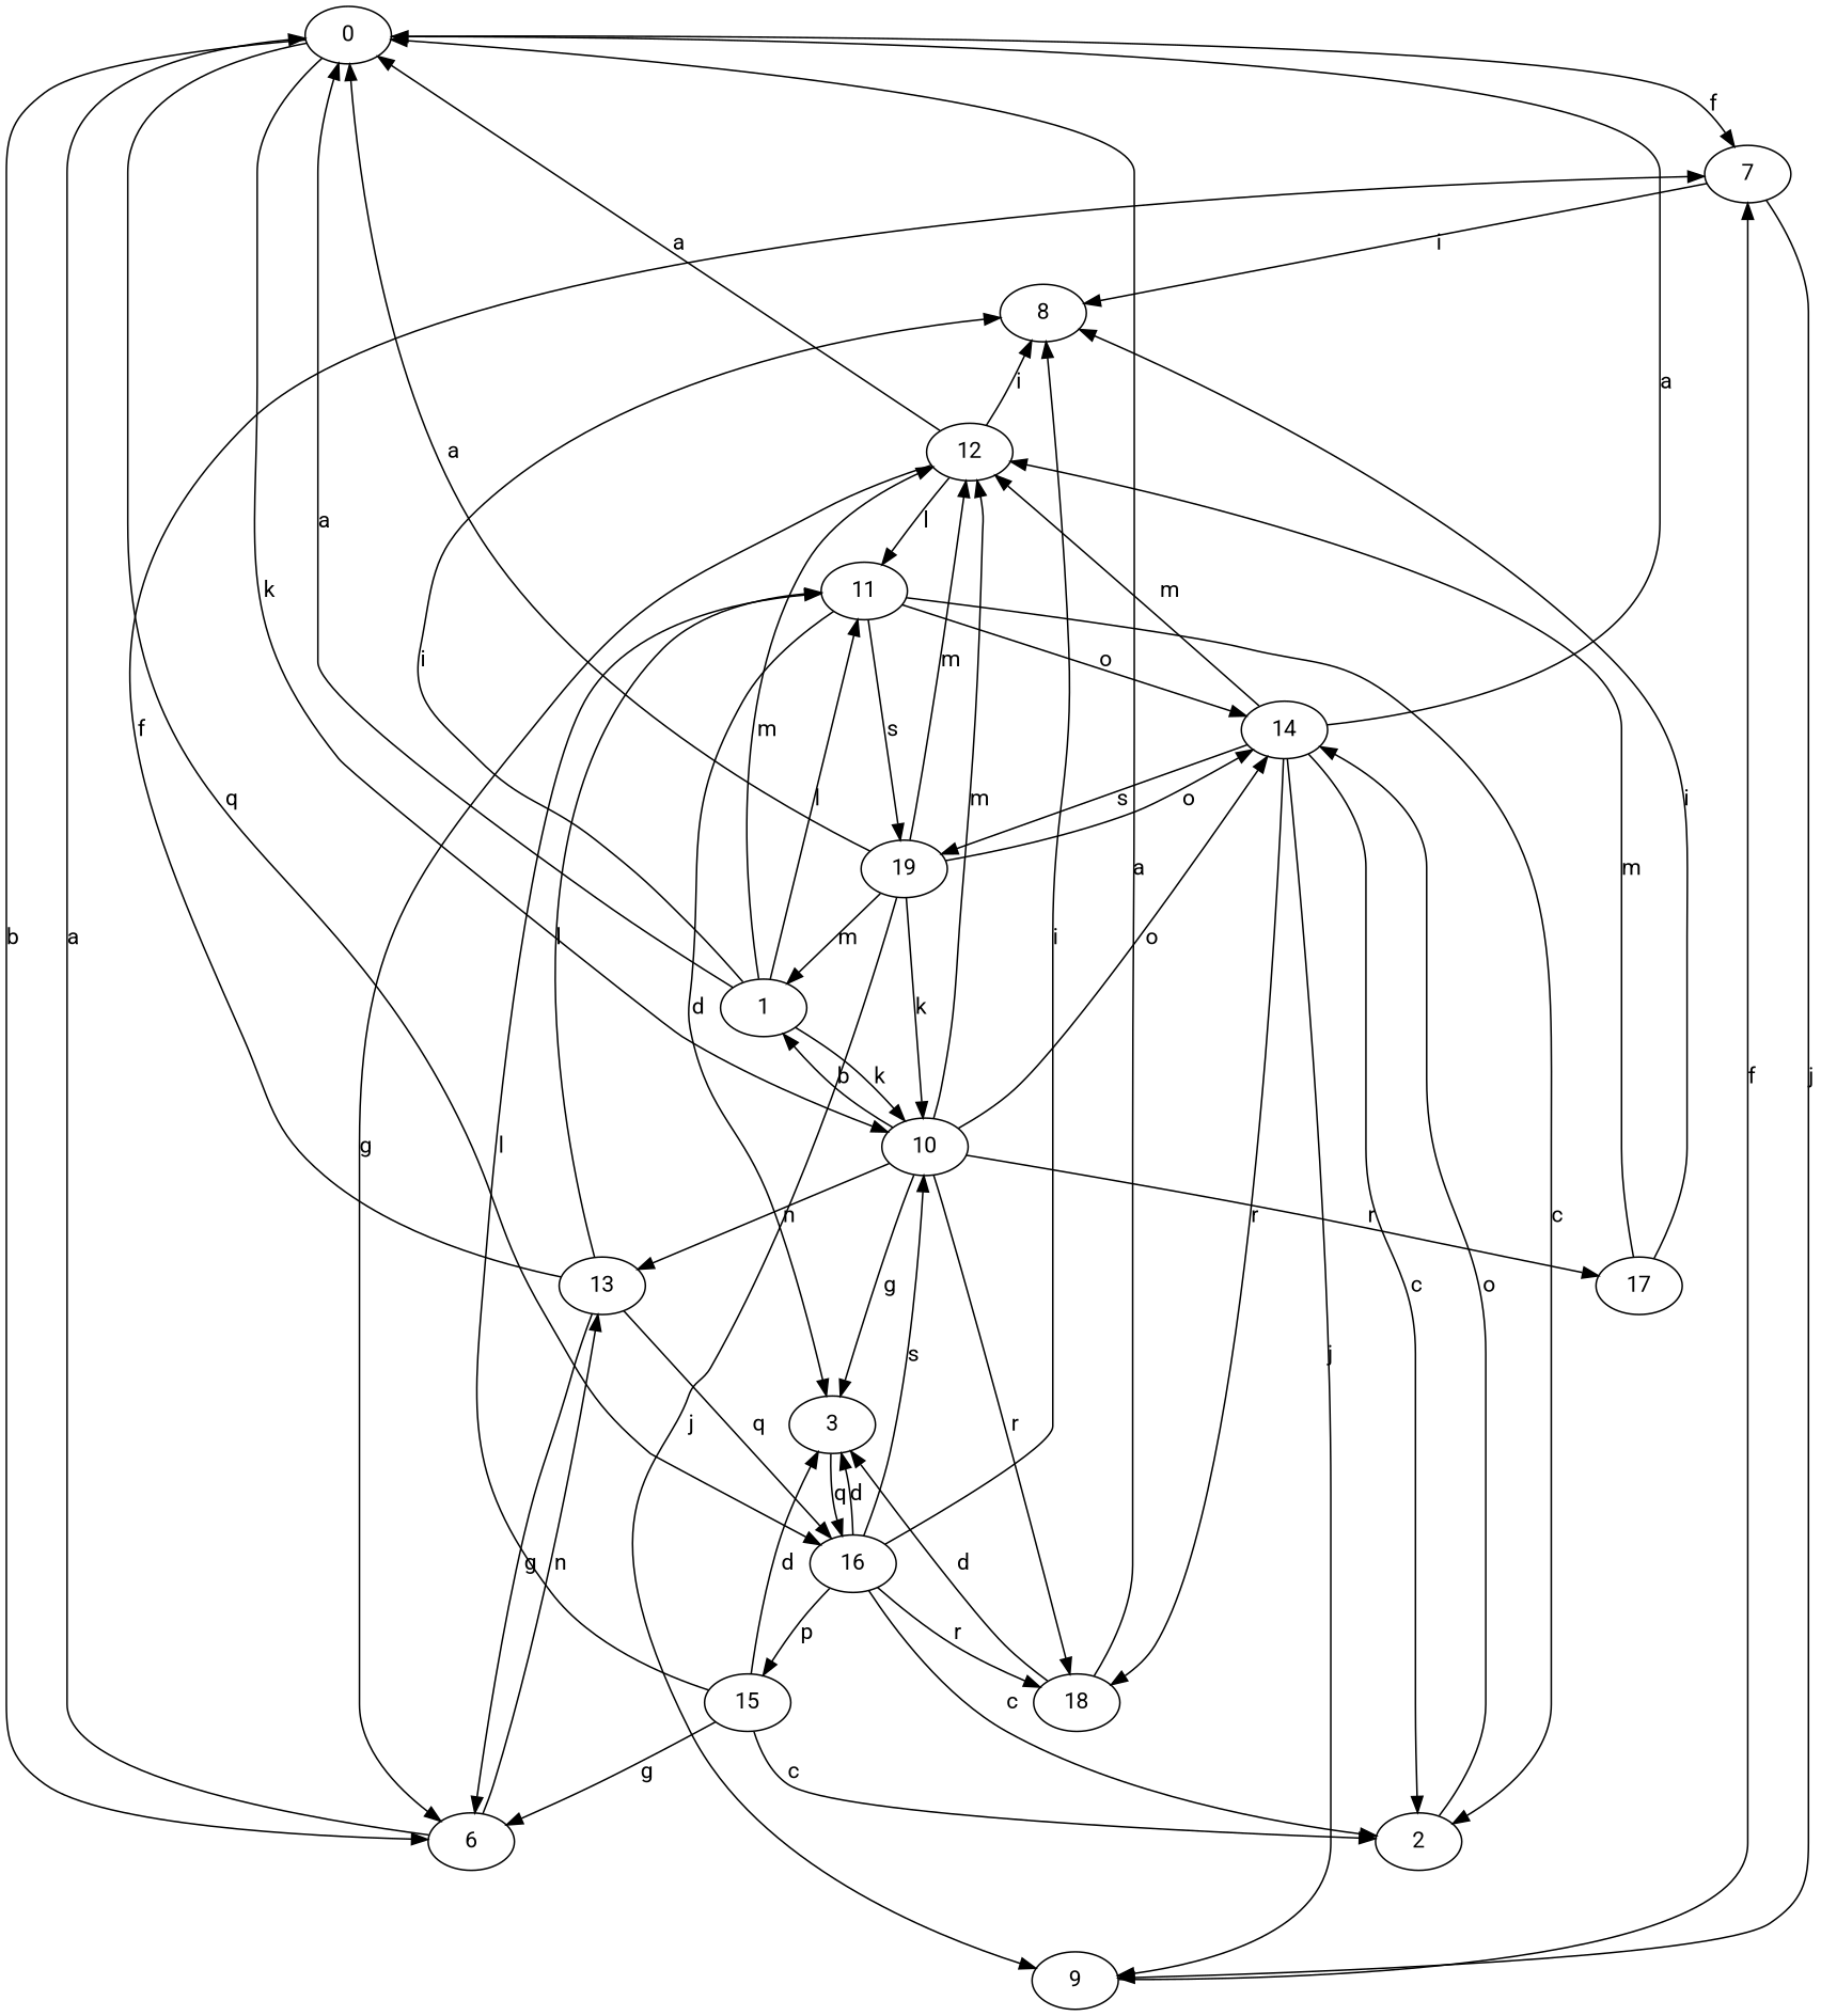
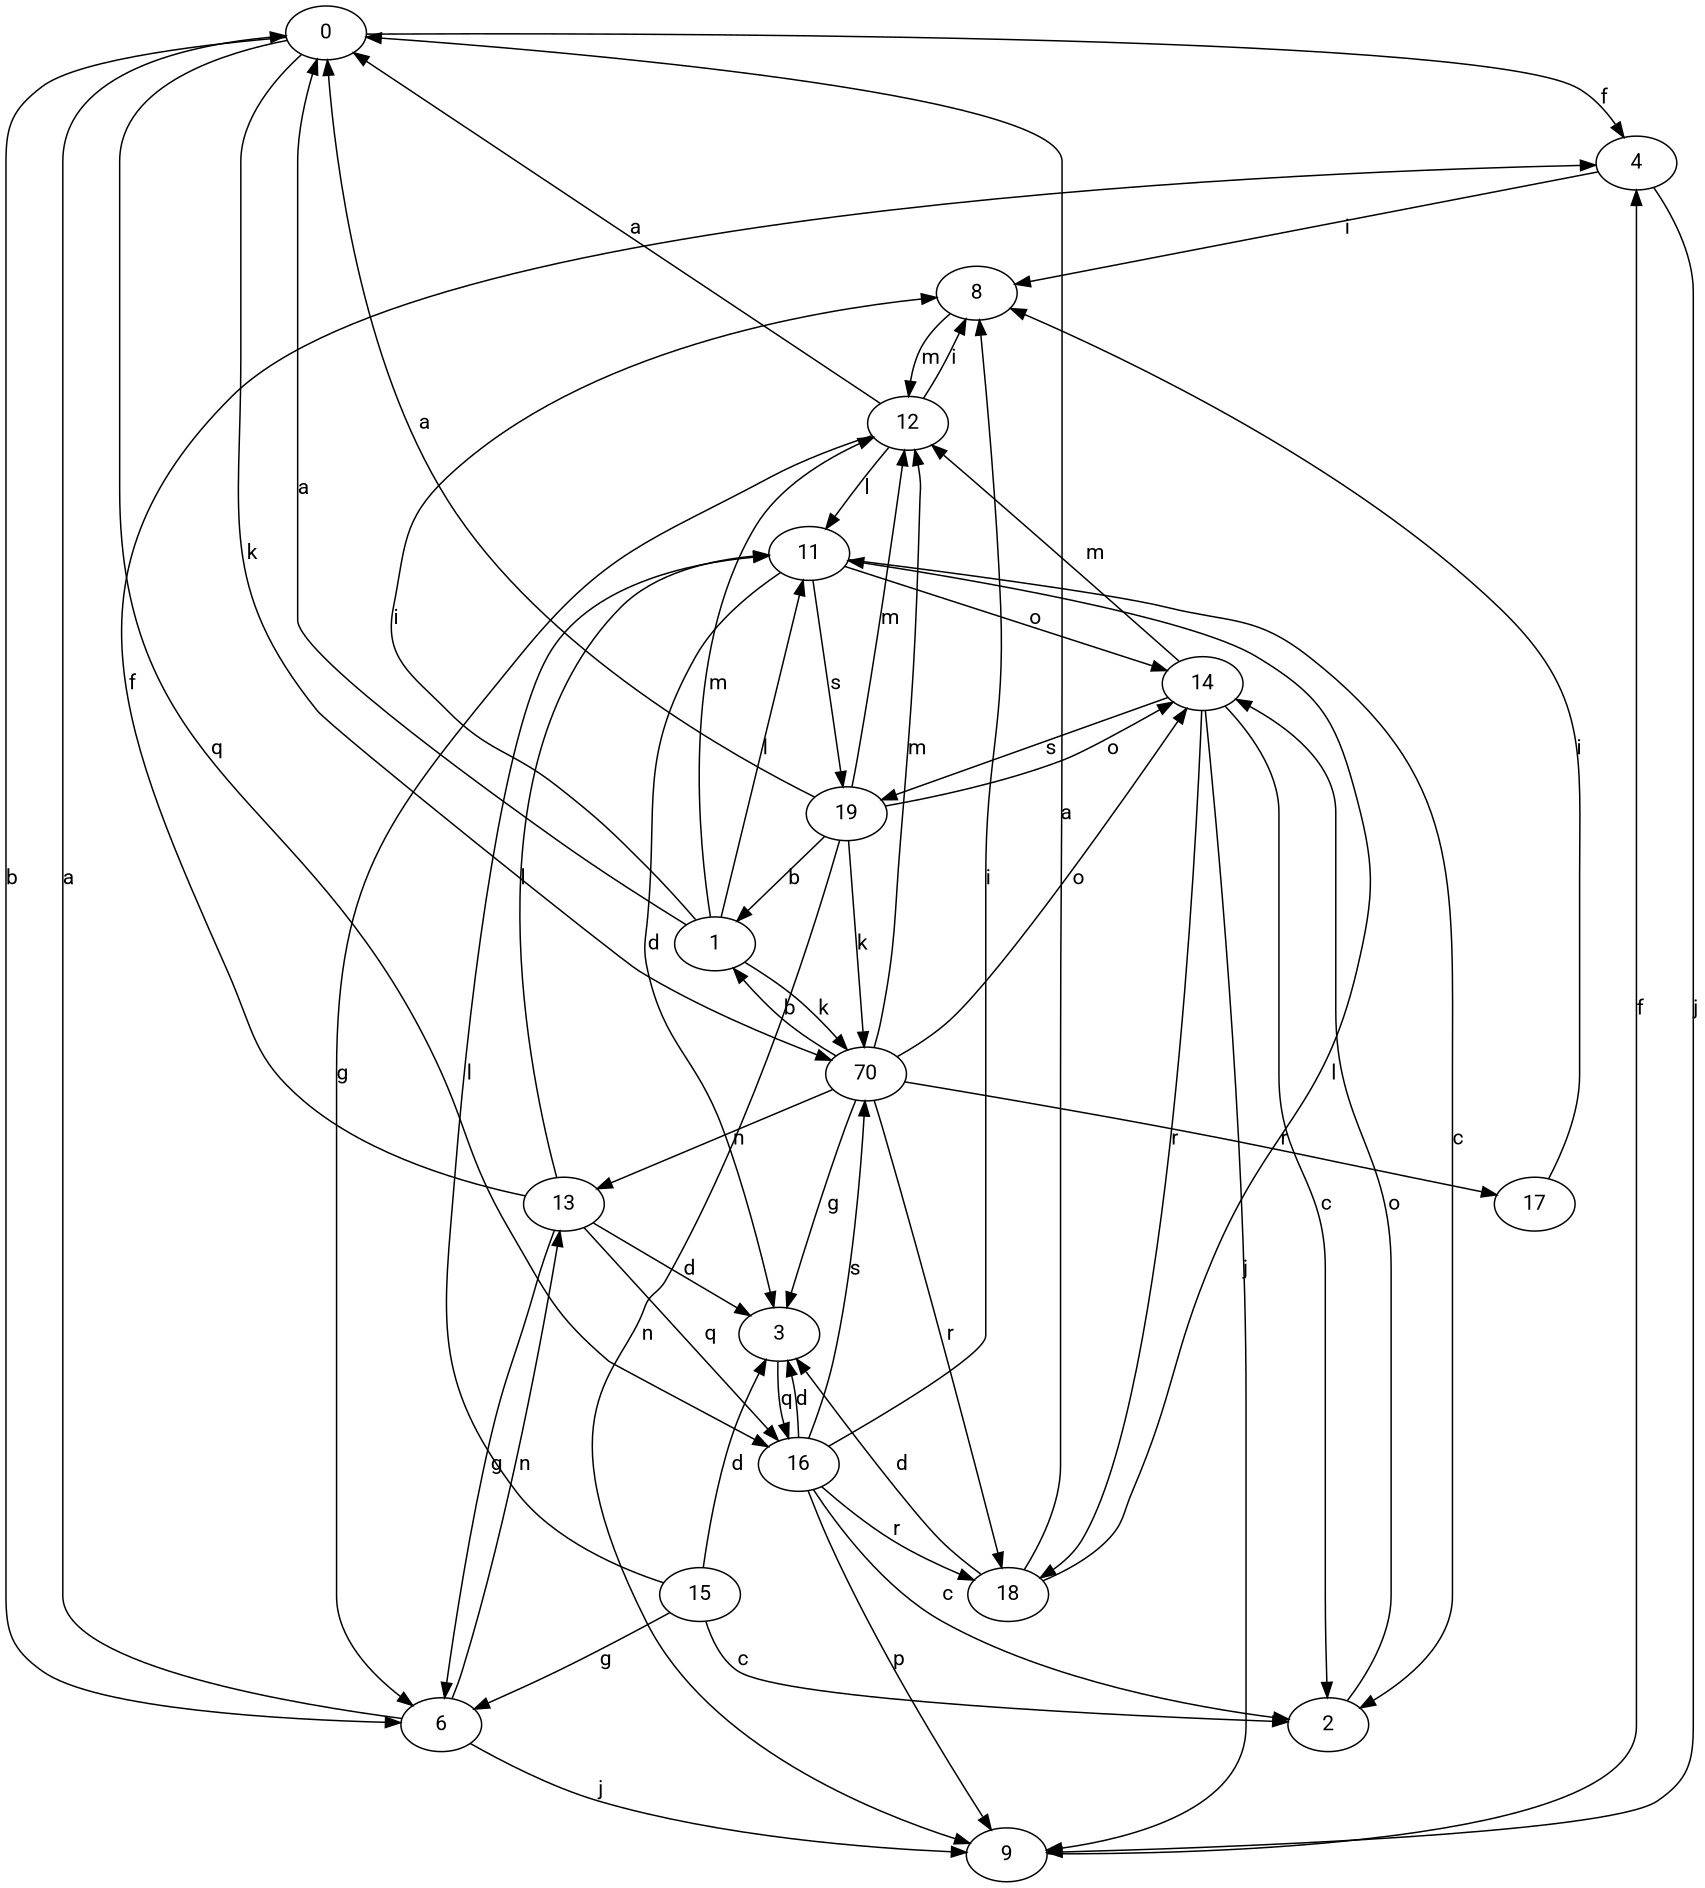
  strict digraph {
    fontname=Roboto
    node [fontname=Roboto]
    edge [fontname=Roboto]
    0
-   4 [label=7]
+   4
    6
-   10
+   10 [label=70]
    16
    8
    9
    13
    1
    12
    14
    3
    17
    18
    2
    15
    11
    19
    0 -> 4 [label=f]
    0 -> 6 [label=b]
    0 -> 10 [label=k]
    0 -> 16 [label=q]
    4 -> 8 [label=i]
    4 -> 9 [label=j]
    6 -> 0 [label=a]
+   6 -> 9 [label=j]
    6 -> 13 [label=n]
    10 -> 13 [label=n]
    10 -> 1 [label=b]
    10 -> 12 [label=m]
    10 -> 14 [label=o]
    10 -> 3 [label=g]
    10 -> 17 [label=r]
    10 -> 18 [label=r]
    16 -> 10 [label=s]
    16 -> 8 [label=i]
    16 -> 3 [label=d]
    16 -> 18 [label=r]
    16 -> 2 [label=c]
-   16 -> 15 [label=p]
-   17 -> 12 [label=m]
+   16 -> 9 [label=p]
+   8 -> 12 [label=m]
    9 -> 4 [label=f]
    13 -> 4 [label=f]
    13 -> 6 [label=g]
    13 -> 16 [label=q]
+   13 -> 3 [label=d]
    13 -> 11 [label=l]
    1 -> 0 [label=a]
    1 -> 10 [label=k]
    1 -> 8 [label=i]
    1 -> 12 [label=m]
    1 -> 11 [label=l]
    12 -> 0 [label=a]
    12 -> 6 [label=g]
    12 -> 8 [label=i]
    12 -> 11 [label=l]
-   14 -> 0 [label=a]
    14 -> 9 [label=j]
    14 -> 12 [label=m]
    14 -> 18 [label=r]
    14 -> 2 [label=c]
    14 -> 19 [label=s]
    3 -> 16 [label=q]
    17 -> 8 [label=i]
    18 -> 0 [label=a]
    18 -> 3 [label=d]
+   18 -> 11 [label=l]
    2 -> 14 [label=o]
    15 -> 6 [label=g]
    15 -> 3 [label=d]
    15 -> 2 [label=c]
    15 -> 11 [label=l]
    11 -> 14 [label=o]
    11 -> 3 [label=d]
    11 -> 2 [label=c]
    11 -> 19 [label=s]
    19 -> 0 [label=a]
    19 -> 10 [label=k]
-   19 -> 9 [label=j]
-   19 -> 1 [label=m]
+   19 -> 9 [label=n]
+   19 -> 1 [label=b]
    19 -> 12 [label=m]
    19 -> 14 [label=o]
  }
